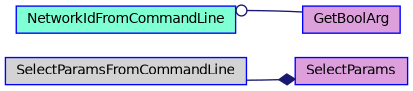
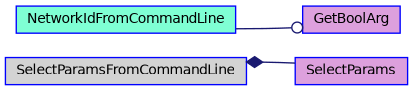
  digraph {
    rankdir=LR
    node [color=blue fillcolor=plum fontname=Helvetica fontsize=10 shape=record style=filled]
    edge [color=midnightblue fontname=Helvetica fontsize=10 labelfontname=Helvetica labelfontsize=10 style=solid]
    n1 [fillcolor=lightgrey fontcolor=black height=0.2 label=SelectParamsFromCommandLine width=0.4]
    n2 [height=0.2 label=SelectParams width=0.4]
    n3 [fillcolor=aquamarine height=0.2 label=NetworkIdFromCommandLine width=0.4]
    n4 [height=0.2 label=GetBoolArg width=0.4]
-   n1 -> n2 [arrowhead=diamond]
-   n4 -> n3 [arrowhead=odot]
+   n2 -> n1 [arrowhead=diamond]
+   n3 -> n4 [arrowhead=odot]
  }
